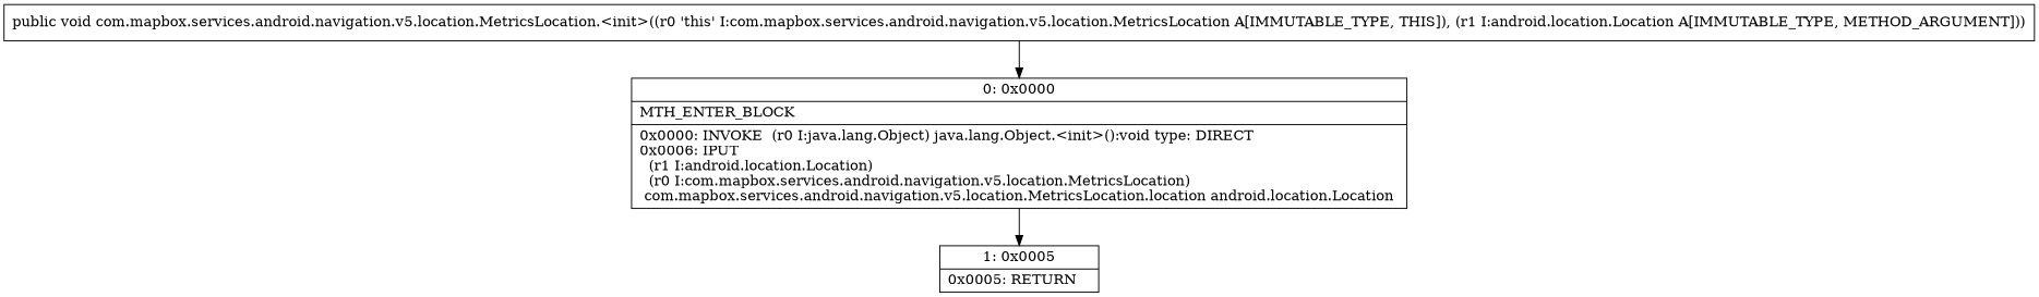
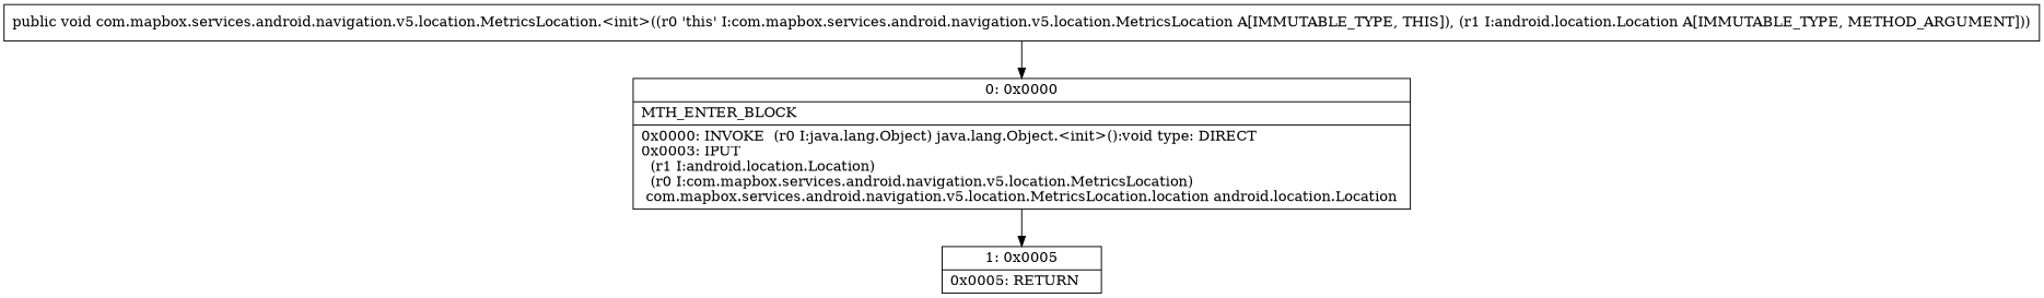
  digraph {
    node [shape=record]
-   n1 [label="{0\:\ 0x0000|MTH_ENTER_BLOCK\l|0x0000: INVOKE  (r0 I:java.lang.Object) java.lang.Object.\<init\>():void type: DIRECT \l0x0006: IPUT  \l  (r1 I:android.location.Location)\l  (r0 I:com.mapbox.services.android.navigation.v5.location.MetricsLocation)\l com.mapbox.services.android.navigation.v5.location.MetricsLocation.location android.location.Location \l}"]
+   n1 [label="{0\:\ 0x0000|MTH_ENTER_BLOCK\l|0x0000: INVOKE  (r0 I:java.lang.Object) java.lang.Object.\<init\>():void type: DIRECT \l0x0003: IPUT  \l  (r1 I:android.location.Location)\l  (r0 I:com.mapbox.services.android.navigation.v5.location.MetricsLocation)\l com.mapbox.services.android.navigation.v5.location.MetricsLocation.location android.location.Location \l}"]
    n2 [label="{1\:\ 0x0005|0x0005: RETURN   \l}"]
    n3 [label="{public void com.mapbox.services.android.navigation.v5.location.MetricsLocation.\<init\>((r0 'this' I:com.mapbox.services.android.navigation.v5.location.MetricsLocation A[IMMUTABLE_TYPE, THIS]), (r1 I:android.location.Location A[IMMUTABLE_TYPE, METHOD_ARGUMENT])) }"]
    n1 -> n2
    n3 -> n1
  }
